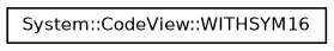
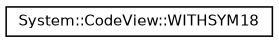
  digraph {
    rankdir=TB
-   n1 [color=black fillcolor=white fontname=Helvetica fontsize=10 height=0.2 label="System::CodeView::WITHSYM16" shape=record style=filled width=0.4]
+   n1 [color=black fillcolor=white fontname=Helvetica fontsize=10 height=0.2 label="System::CodeView::WITHSYM18" shape=record style=filled width=0.4]
  }
